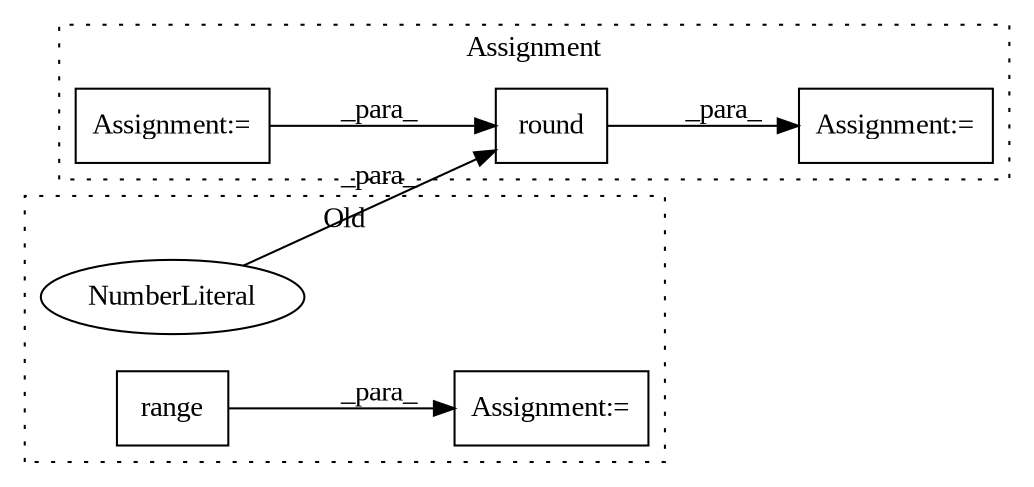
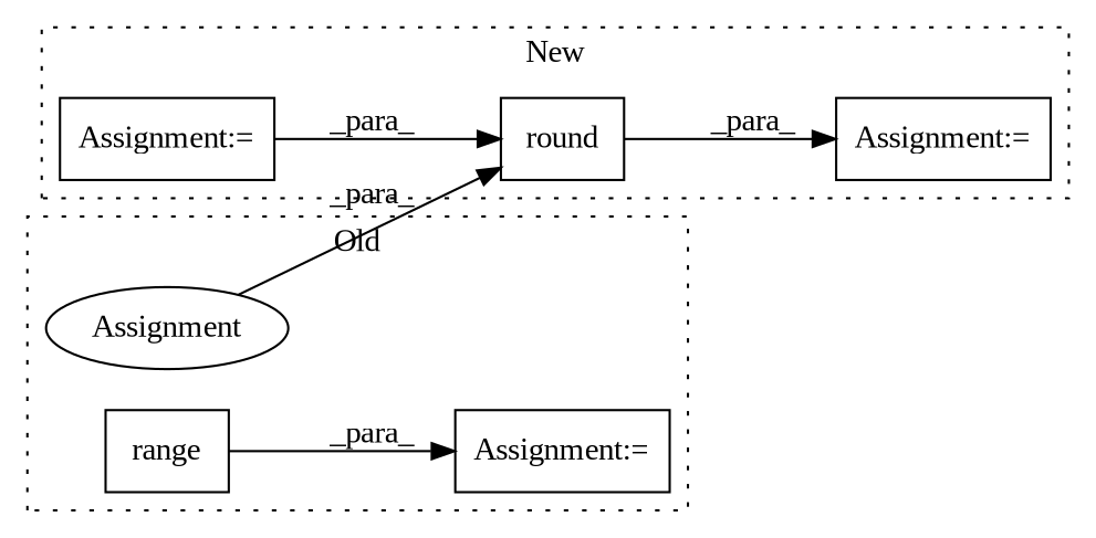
  digraph {
    fontname="Liberation Serif"
    rankdir=LR
    node [a=7 fontname="Liberation Serif" l="6,1" shape=box]
    edge [fontname="Liberation Serif"]
    n1 [a=32 label=round s="456,475"]
    n2 [l=7 label="Assignment:=" s=419]
    n3 [l=1 label="Assignment:=" s=370]
    n4 [a=32 label=range s="435,450"]
    n5 [l="53,2" label="Assignment:=" s="366,451"]
-   n6 [a=34 l=3 label=NumberLiteral s=444 shape=ellipse]
+   n6 [a=34 l=3 label=Assignment s=444 shape=ellipse]
    subgraph cluster_1 {
-     label=Assignment
+     label=New
      style=dotted
      n1
      n2
      n3
    }
    subgraph cluster_2 {
      label=Old
      style=dotted
      n4
      n5
      n6
    }
    n1 -> n2 [label=_para_]
    n3 -> n1 [label=_para_]
    n4 -> n5 [label=_para_]
    n6 -> n1 [label=_para_]
  }
